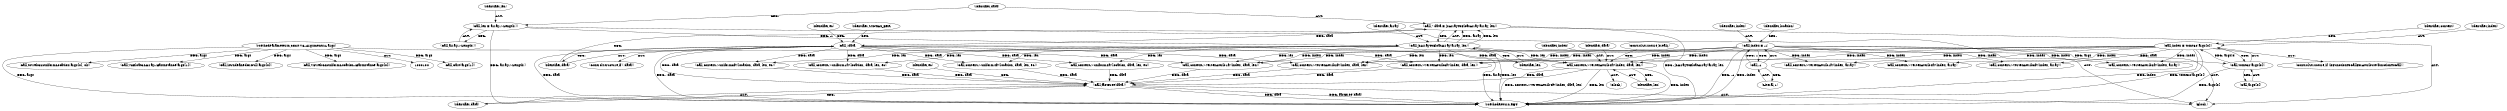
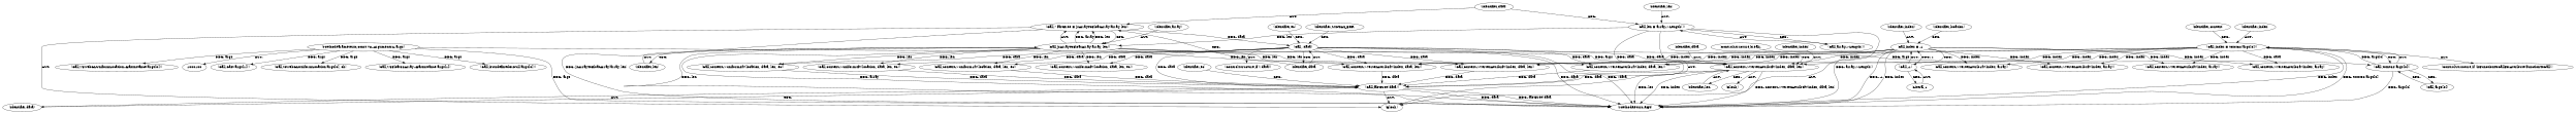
  digraph {
    n1 [label="(Call,context->vertexAttrib4fv(index, data, len))"]
    n2 [label="(Call,fastFree(data))"]
    n3 [label="(MethodReturn,RET)"]
    n4 [label="(Block,)"]
    n5 [label="(Identifier,len)"]
    n6 [label="(Block,)"]
    n7 [label="(Identifier,data)"]
    n8 [label="(Call,index = toInt32(args[0]))"]
    n9 [label="(Call,toInt32(args[0]))"]
    n10 [label="(Call,context->vertexAttrib2fv(index, array))"]
    n11 [label="(Call,context->vertexAttrib3fv(index, data, len))"]
    n12 [label="(Call,context->vertexAttrib1fv(index, array))"]
    n13 [label="(Call,context->vertexAttrib1fv(index, data, len))"]
    n14 [label="(ControlStructure,if (isFunctionToCallForAttribute(functionToCall)))"]
    n15 [label="(Call,context->vertexAttrib4fv(index, array))"]
    n16 [label="(Call,context->vertexAttrib3fv(index, array))"]
    n17 [label="(Call,context->vertexAttrib2fv(index, data, len))"]
    n18 [label="(Call,args[0])"]
    n19 [label="(MethodParameterIn,const v8::Arguments& args)"]
    n20 [label="(Call,Cast(args[1]))"]
    n21 [label="(Call,toWebGLUniformLocation(args[0], ok))"]
    n22 [label="(Call,V8Float32Array::HasInstance(args[1]))"]
    n23 [label="(Call,isUndefinedOrNull(args[0]))"]
    n24 [label="(Call,V8WebGLUniformLocation::HasInstance(args[0]))"]
    1000100
    n26 [label="(Call,index = -1)"]
    n27 [label="(Call,-1)"]
    n28 [label="(Literal,1)"]
    n29 [label="(Call,!data)"]
    n30 [label="(Identifier,data)"]
    n31 [label="(ControlStructure,if (!data))"]
    n32 [label="(Call,context->uniform1fv(location, data, len, ec))"]
    n33 [label="(Call,context->uniform3fv(location, data, len, ec))"]
    n34 [label="(Call,context->uniform2fv(location, data, len, ec))"]
    n35 [label="(Call,context->uniform4fv(location, data, len, ec))"]
-   n36 [label="(Call,* data = jsArrayToFloatArray(array, len))"]
+   n36 [label="(Call,* fastFree = jsArrayToFloatArray(array, len))"]
    n37 [label="(Call,jsArrayToFloatArray(array, len))"]
    n38 [label="(Identifier,len)"]
    n39 [label="(Call,len = array->Length())"]
    n40 [label="(Call,array->Length())"]
    n41 [label="(Identifier,context)"]
    n42 [label="(Identifier,ec)"]
    n43 [label="(Identifier,array)"]
    n44 [label="(Identifier,ec)"]
    n45 [label="(Identifier,SYNTAX_ERR)"]
    n46 [label="(Identifier,index)"]
    n47 [label="(ControlStructure,break;)"]
    n48 [label="(Identifier,index)"]
    n49 [label="(Identifier,data)"]
    n50 [label="(Identifier,index)"]
    n51 [label="(Identifier,data)"]
    n52 [label="(Identifier,len)"]
    n53 [label="(Identifier,location)"]
    n1 -> n2 [label="DDG: data"]
    n1 -> n3 [label="DDG: context->vertexAttrib4fv(index, data, len)"]
    n1 -> n3 [label="DDG: len"]
    n1 -> n3 [label="DDG: index"]
    n1 -> n4 [label="AST: "]
    n1 -> n5 [label="CFG: "]
    n2 -> n3 [label="DDG: fastFree(data)"]
    n2 -> n3 [label="DDG: data"]
    n2 -> n6 [label="AST: "]
    n2 -> n7 [label="CFG: "]
    n5 -> n1 [label="AST: "]
    n7 -> n2 [label="AST: "]
    n8 -> n1 [label="DDG: index"]
    n8 -> n3 [label="DDG: index"]
    n8 -> n3 [label="DDG: toInt32(args[0])"]
    n8 -> n9 [label="CFG: "]
    n8 -> n10 [label="DDG: index"]
    n8 -> n11 [label="DDG: index"]
    n8 -> n12 [label="DDG: index"]
    n8 -> n13 [label="DDG: index"]
    n8 -> n14 [label="AST: "]
    n8 -> n15 [label="DDG: index"]
    n8 -> n16 [label="DDG: data"]
    n8 -> n17 [label="DDG: index"]
    n9 -> n3 [label="DDG: args[0]"]
    n9 -> n8 [label="AST: "]
    n9 -> n8 [label="DDG: args[0]"]
    n9 -> n18 [label="CFG: "]
    n11 -> n2 [label="DDG: data"]
    n13 -> n2 [label="DDG: data"]
    n17 -> n2 [label="DDG: data"]
-   n18 -> n9 [label="AST: "]
+   n18 -> n9 [label="CFG: "]
    n19 -> n3 [label="DDG: args"]
    n19 -> n9 [label="DDG: args"]
    n19 -> n20 [label="DDG: args"]
    n19 -> n21 [label="DDG: args"]
    n19 -> n22 [label="DDG: args"]
    n19 -> n23 [label="DDG: args"]
    n19 -> n24 [label="DDG: args"]
    n19 -> 1000100 [label="AST: "]
    n26 -> n1 [label="DDG: index"]
    n26 -> n3 [label="DDG: -1"]
    n26 -> n3 [label="DDG: index"]
    n26 -> n6 [label="AST: "]
    n26 -> n10 [label="DDG: index"]
    n26 -> n11 [label="DDG: index"]
    n26 -> n12 [label="DDG: index"]
    n26 -> n13 [label="DDG: index"]
    n26 -> n15 [label="DDG: index"]
    n26 -> n16 [label="DDG: index"]
    n26 -> n17 [label="DDG: index"]
    n26 -> n27 [label="CFG: "]
    n27 -> n26 [label="AST: "]
    n27 -> n26 [label="DDG: 1"]
    n27 -> n28 [label="CFG: "]
    n28 -> n27 [label="AST: "]
    n29 -> n1 [label="DDG: data"]
    n29 -> n2 [label="DDG: data"]
    n29 -> n3 [label="DDG: data"]
    n29 -> n3 [label="DDG: !data"]
    n29 -> n11 [label="DDG: data"]
    n29 -> n13 [label="DDG: data"]
    n29 -> n17 [label="DDG: data"]
    n29 -> n30 [label="CFG: "]
    n29 -> n31 [label="AST: "]
    n29 -> n32 [label="DDG: data"]
    n29 -> n33 [label="DDG: data"]
    n29 -> n34 [label="DDG: data"]
    n29 -> n35 [label="DDG: data"]
    n30 -> n29 [label="AST: "]
    n30 -> n36 [label="CFG: "]
    n32 -> n2 [label="DDG: data"]
-   n33 -> n2 [label="DDG: data"]
+   n39 -> n2 [label="DDG: data"]
    n34 -> n2 [label="DDG: data"]
    n35 -> n2 [label="DDG: data"]
    n36 -> n3 [label="DDG: jsArrayToFloatArray(array, len)"]
    n36 -> n6 [label="AST: "]
    n36 -> n29 [label="DDG: data"]
    n36 -> n37 [label="CFG: "]
-   n37 -> n1 [label="DDG: len"]
+   n37 -> n1 [label="DDG: args"]
    n37 -> n3 [label="DDG: array"]
    n37 -> n3 [label="DDG: len"]
    n37 -> n11 [label="DDG: len"]
    n37 -> n13 [label="DDG: len"]
    n37 -> n17 [label="DDG: len"]
    n37 -> n32 [label="DDG: len"]
    n37 -> n33 [label="DDG: len"]
    n37 -> n34 [label="DDG: len"]
    n37 -> n35 [label="DDG: len"]
    n37 -> n36 [label="AST: "]
    n37 -> n36 [label="DDG: array"]
    n37 -> n36 [label="DDG: len"]
    n37 -> n38 [label="CFG: "]
    n38 -> n37 [label="AST: "]
    n39 -> n3 [label="DDG: array->Length()"]
    n39 -> n6 [label="AST: "]
-   n39 -> n37 [label="DDG: -1"]
+   n39 -> n37 [label="DDG: len"]
    n39 -> n40 [label="CFG: "]
    n40 -> n39 [label="AST: "]
    n41 -> n8 [label="CFG: "]
    n42 -> n2 [label="CFG: "]
    n43 -> n37 [label="AST: "]
    n44 -> n29 [label="CFG: "]
    n45 -> n29 [label="CFG: "]
    n46 -> n26 [label="AST: "]
    n47 -> n1 [label="CFG: "]
    n48 -> n1 [label="AST: "]
    n49 -> n1 [label="AST: "]
    n50 -> n8 [label="AST: "]
    n51 -> n36 [label="AST: "]
    n51 -> n39 [label="CFG: "]
    n52 -> n39 [label="AST: "]
    n53 -> n26 [label="CFG: "]
  }
